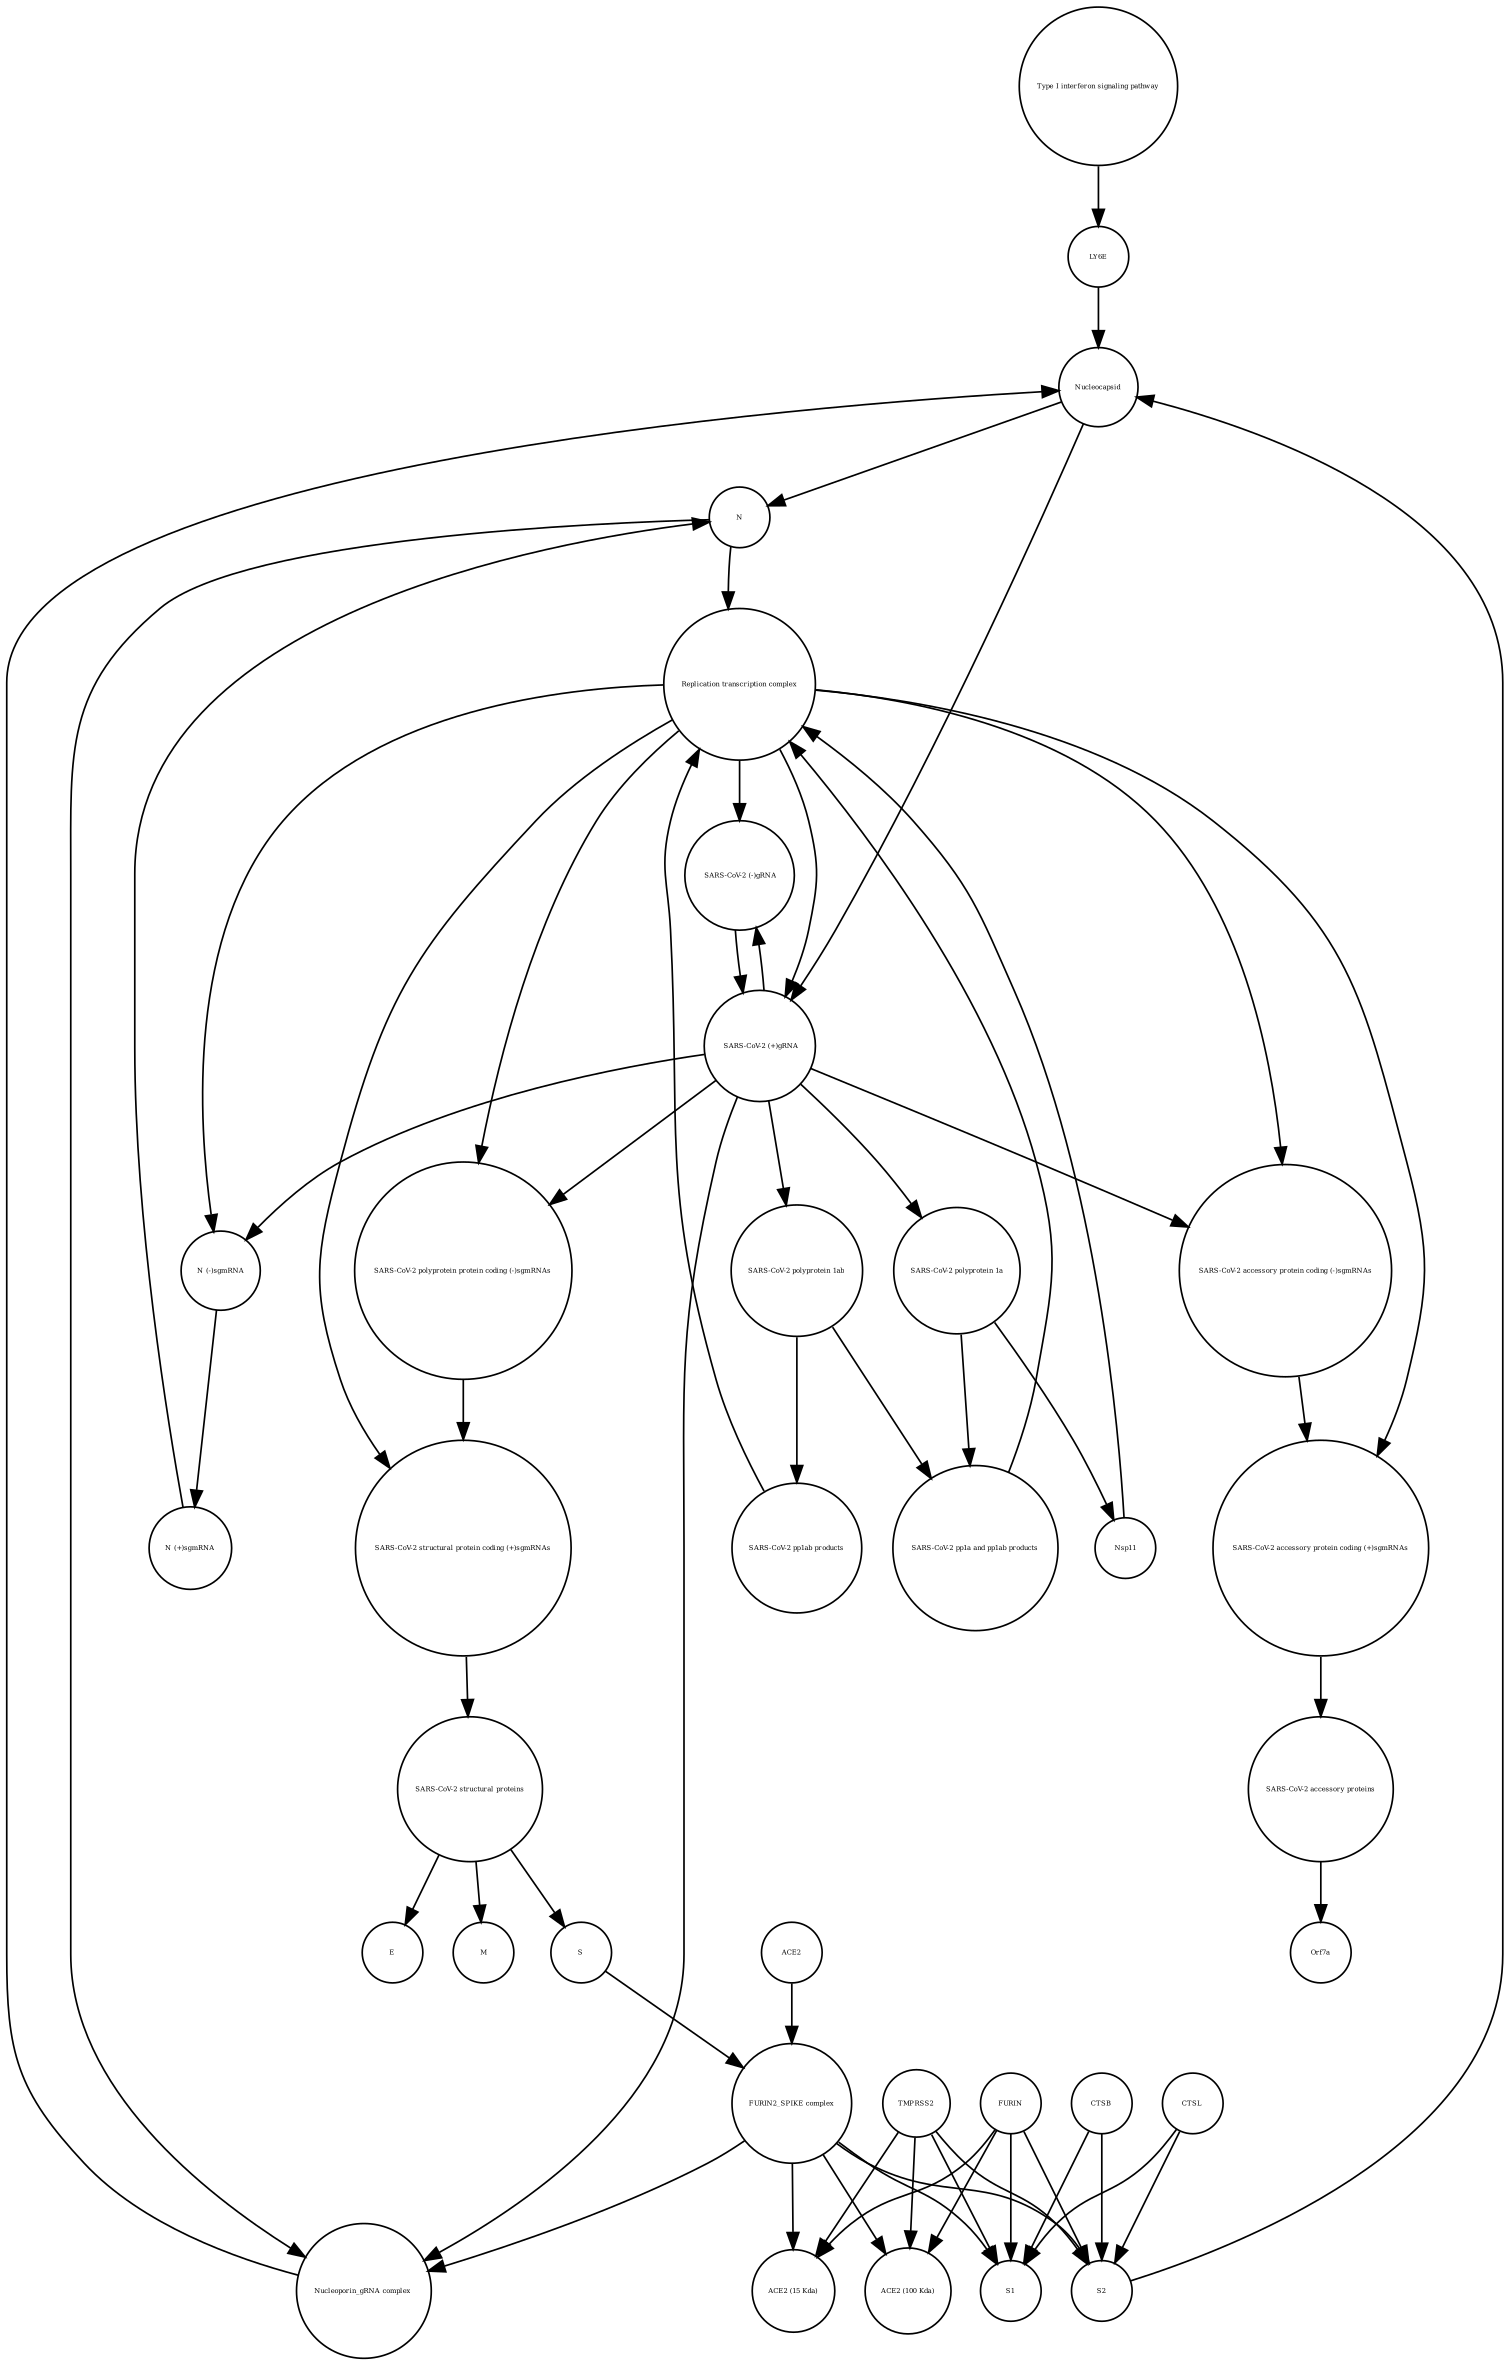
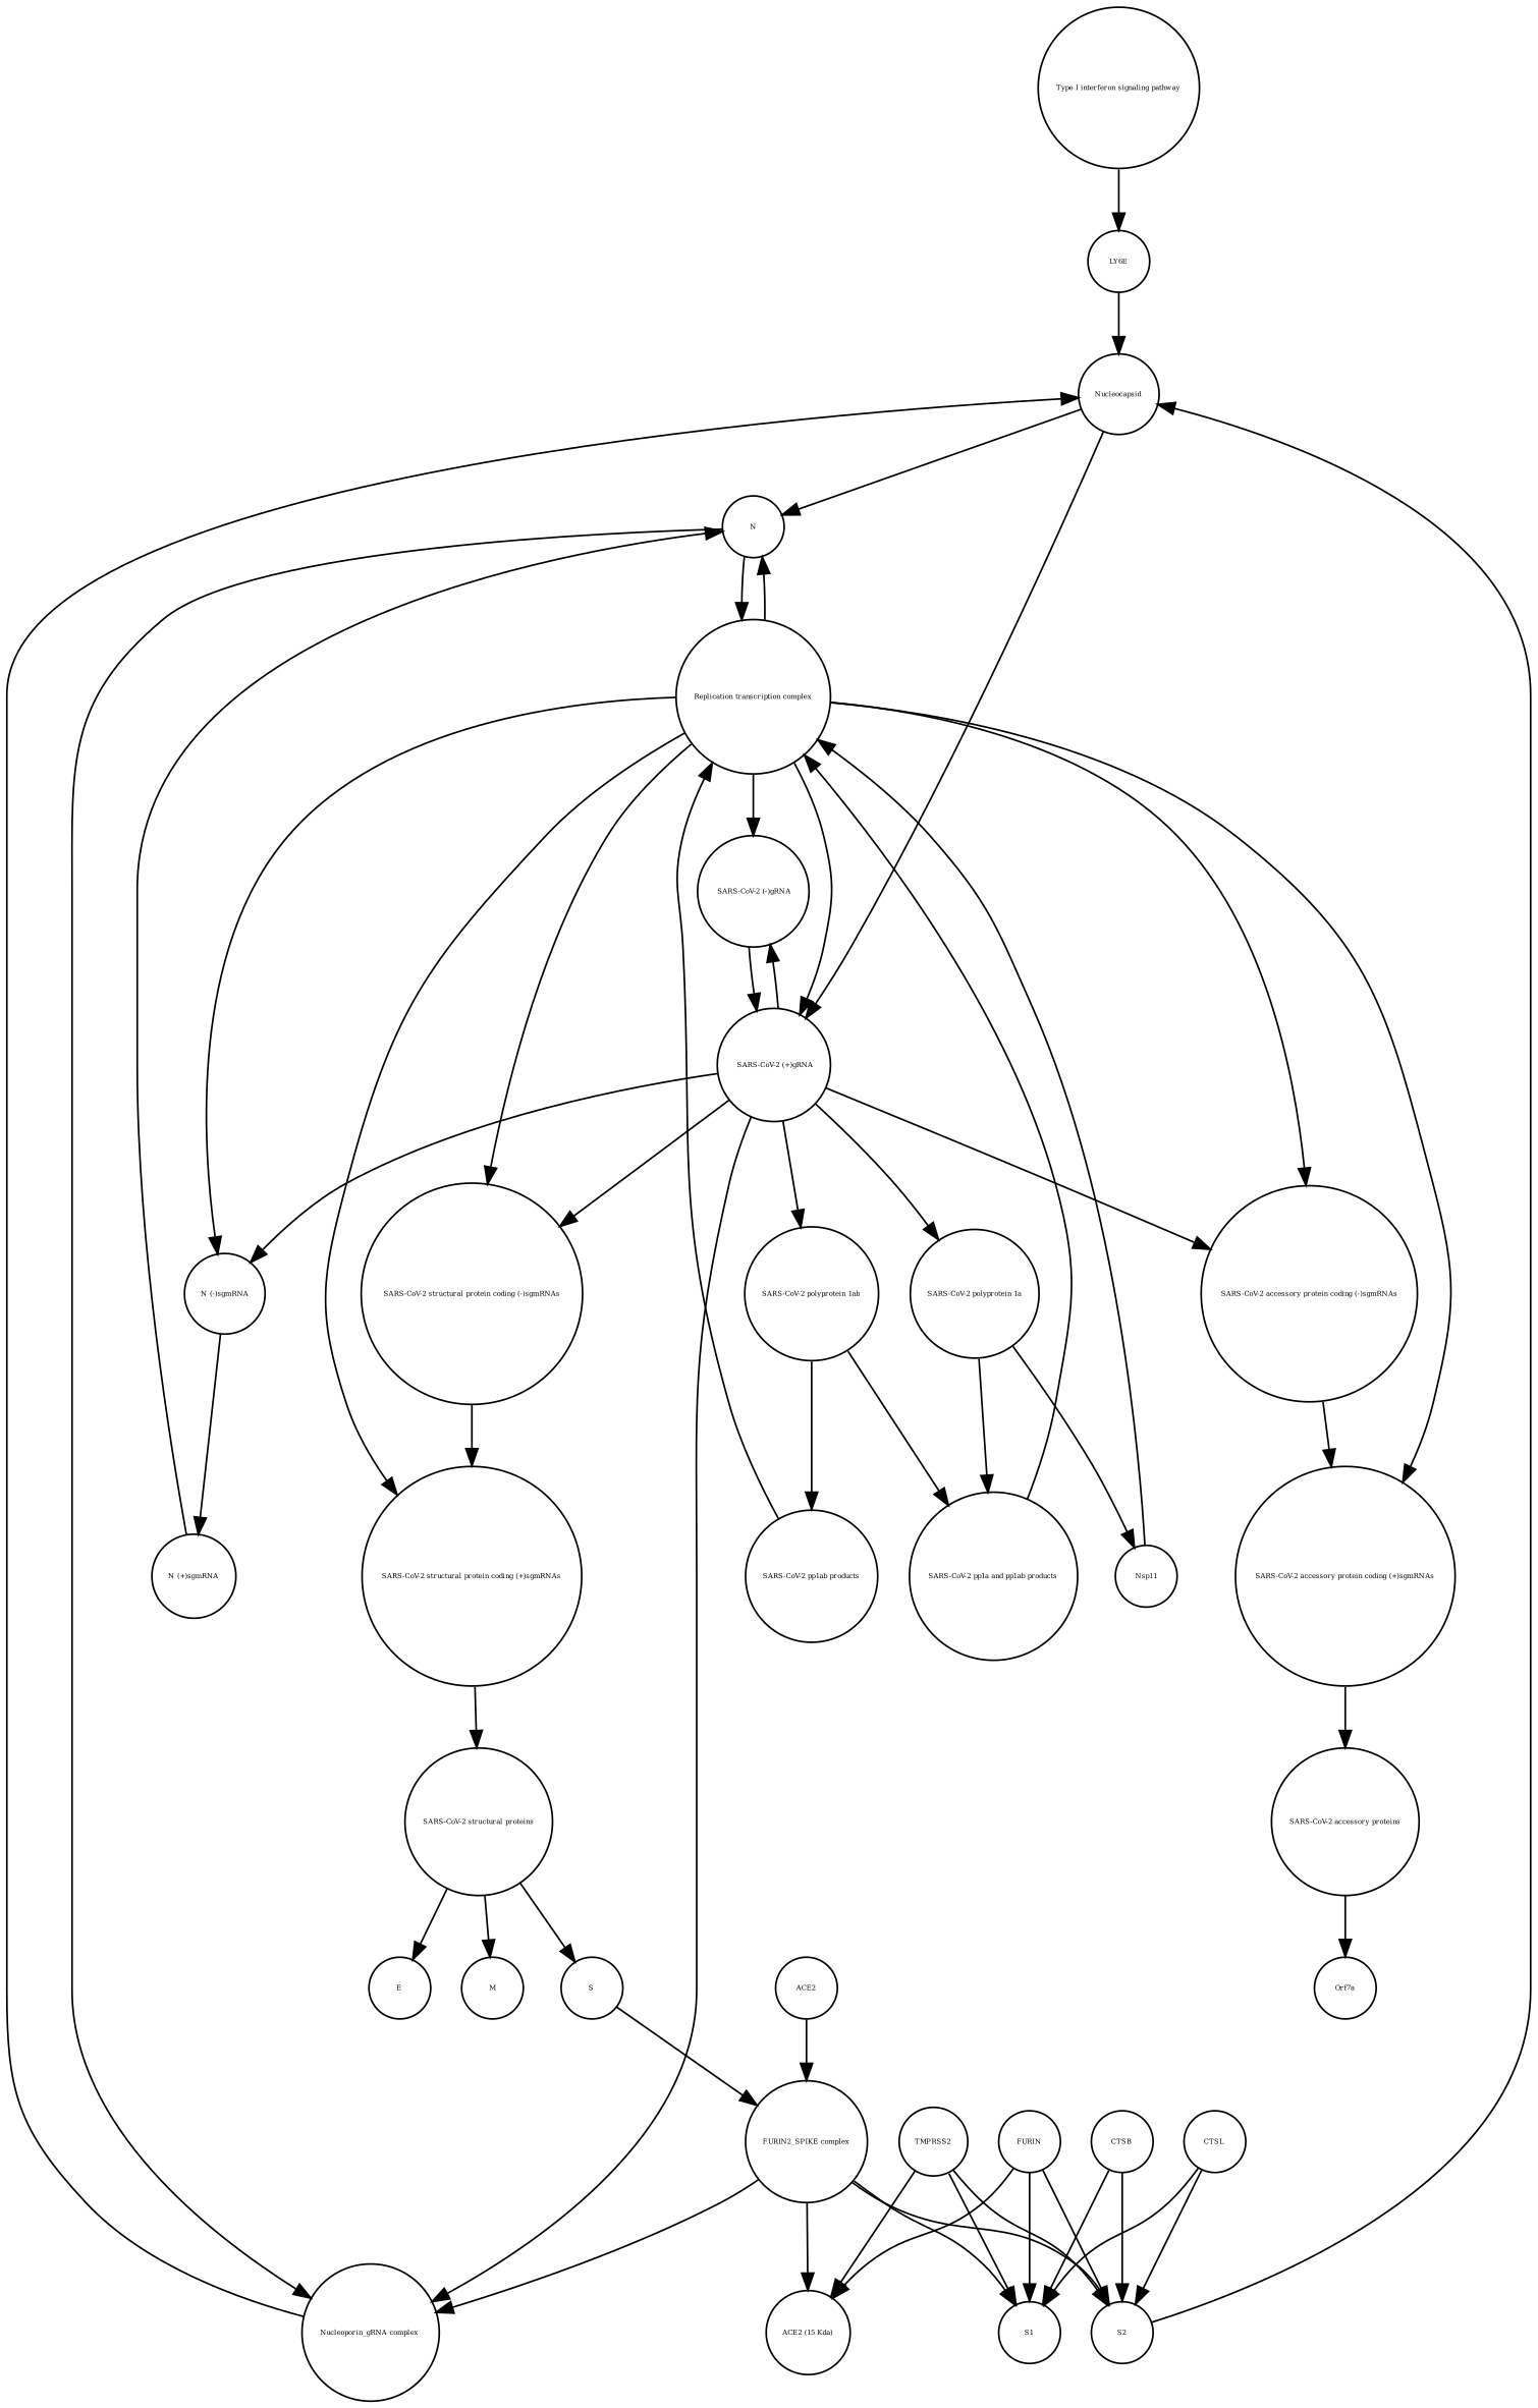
  strict digraph {
    node [bipartite=0 cls=macromolecule fontsize=4 shape=circle]
    edge [interaction_type=production]
    n1 [cls=phenotype label="Type I interferon signaling pathway"]
    n2 [label=LY6E]
    n3 [cls=complex label=Nucleocapsid]
    n4 [cls="macromolecule multimer" label=N]
    n5 [cls="nucleic acid feature" label=" SARS-CoV-2 (+)gRNA"]
    n6 [cls=complex label="SARS-CoV-2 accessory protein coding (+)sgmRNAs"]
    n7 [cls=complex label="SARS-CoV-2 accessory proteins"]
    n8 [label=Orf7a]
-   n9 [label="ACE2 (100 Kda)"]
    n10 [cls=complex label="Nucleoporin_gRNA complex "]
    n11 [label=Nsp11]
    n12 [cls=complex label="Replication transcription complex"]
    n13 [cls="nucleic acid feature" label="N (-)sgmRNA"]
    n14 [cls=complex label="SARS-CoV-2 accessory protein coding (-)sgmRNAs"]
-   n15 [cls=complex label="SARS-CoV-2 polyprotein protein coding (-)sgmRNAs"]
+   n15 [cls=complex label="SARS-CoV-2 structural protein coding (-)sgmRNAs"]
    n16 [cls=complex label="SARS-CoV-2 structural protein coding (+)sgmRNAs"]
    n17 [cls="nucleic acid feature" label=" SARS-CoV-2 (-)gRNA"]
    n18 [cls="nucleic acid feature" label="N (+)sgmRNA"]
    n19 [cls="macromolecule multimer" label=S]
    n20 [cls=complex label="FURIN2_SPIKE complex"]
    n21 [label=S2]
    n22 [label=S1]
    n23 [label="ACE2 (15 Kda)"]
    n24 [label="SARS-CoV-2 polyprotein 1ab"]
    n25 [cls=complex label="SARS-CoV-2 pp1ab products"]
    n26 [cls=complex label="SARS-CoV-2 pp1a and pp1ab products"]
    n27 [label=E]
    n28 [label="SARS-CoV-2 polyprotein 1a"]
    n29 [label=CTSL]
    n30 [label=FURIN]
    n31 [cls=complex label="SARS-CoV-2 structural proteins"]
    n32 [label=M]
    n33 [label=ACE2]
    n34 [label=CTSB]
    n35 [label=TMPRSS2]
    n1 -> n2 [interaction_type=stimulation]
    n2 -> n3 [annotation="urn_miriam_doi_10.1101%2F2020.03.05.979260|urn_miriam_doi_10.1101%2F2020.04.02.021469" interaction_type=inhibition]
    n3 -> n4
    n3 -> n5
    n4 -> n10
    n4 -> n12
    n5 -> n10
    n5 -> n13
    n5 -> n14
    n5 -> n15
    n5 -> n17
    n5 -> n24
    n5 -> n28
    n6 -> n7
    n7 -> n8
    n10 -> n3
    n11 -> n12
+   n12 -> n4
    n12 -> n5 [interaction_type="necessary stimulation"]
    n12 -> n6 [interaction_type="necessary stimulation"]
    n12 -> n13 [interaction_type="necessary stimulation"]
    n12 -> n14 [interaction_type="necessary stimulation"]
    n12 -> n15 [interaction_type="necessary stimulation"]
    n12 -> n16 [interaction_type="necessary stimulation"]
    n12 -> n17 [interaction_type="necessary stimulation"]
    n13 -> n18
    n14 -> n6
    n15 -> n16
    n16 -> n31
    n17 -> n5
    n18 -> n4
    n19 -> n20
-   n20 -> n9
    n20 -> n10 [annotation="urn_miriam_pubmed_32142651|urn_miriam_pubmed_32094589" interaction_type=stimulation]
    n20 -> n21
    n20 -> n22
    n20 -> n23
    n21 -> n3 [annotation="urn_miriam_doi_10.1101%2F2020.03.05.979260|urn_miriam_doi_10.1101%2F2020.04.02.021469" interaction_type=stimulation]
    n24 -> n25 [annotation=urn_miriam_pubmed_31226023 interaction_type=catalysis]
    n24 -> n26 [annotation=urn_miriam_pubmed_31226023 interaction_type=catalysis]
    n25 -> n12
    n26 -> n12
    n28 -> n11 [annotation=urn_miriam_pubmed_31226023 interaction_type=catalysis]
    n28 -> n26 [annotation=urn_miriam_pubmed_31226023 interaction_type=catalysis]
    n29 -> n21 [annotation=urn_miriam_pubmed_32142651 interaction_type=catalysis]
    n29 -> n22 [annotation=urn_miriam_pubmed_32142651 interaction_type=catalysis]
-   n30 -> n9 [interaction_type=catalysis]
    n30 -> n21 [interaction_type=catalysis]
    n30 -> n22 [interaction_type=catalysis]
    n30 -> n23 [interaction_type=catalysis]
    n31 -> n19
    n31 -> n27
    n31 -> n32
    n33 -> n20
    n34 -> n21 [annotation=urn_miriam_pubmed_32142651 interaction_type=catalysis]
    n34 -> n22 [annotation=urn_miriam_pubmed_32142651 interaction_type=catalysis]
-   n35 -> n9 [interaction_type=catalysis]
    n35 -> n21 [interaction_type=catalysis]
    n35 -> n22 [interaction_type=catalysis]
    n35 -> n23 [interaction_type=catalysis]
  }
